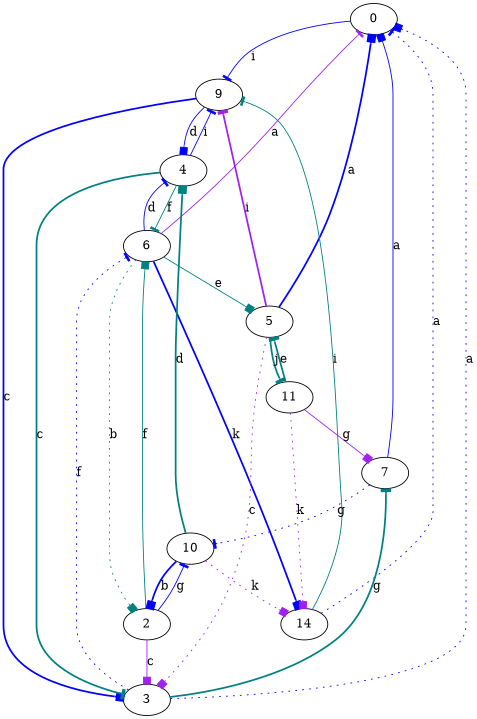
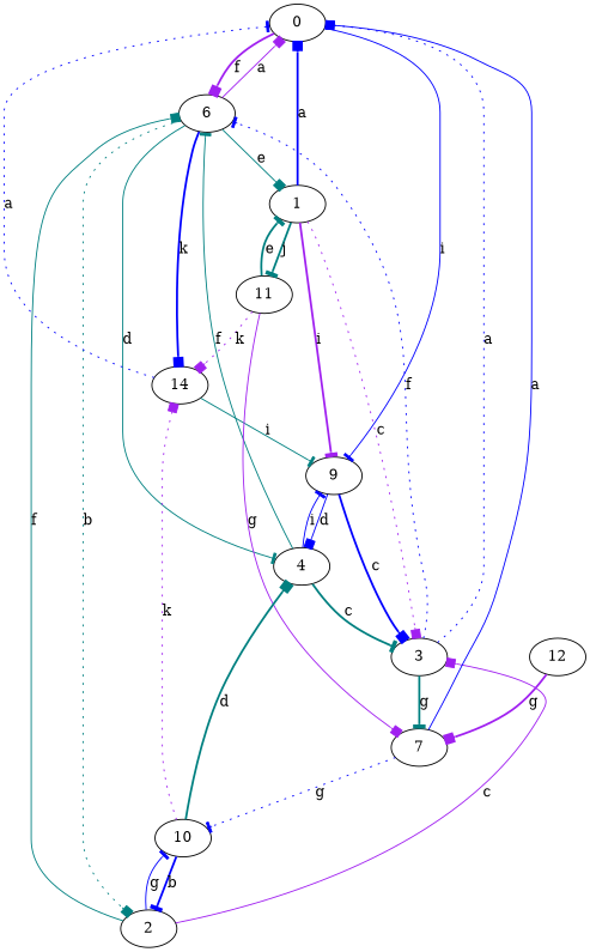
  strict digraph {
    edge [arrowhead=box color=blue style=solid]
    0
    6
    9
-   5
+   5 [label=1]
    2
    4
    14
    3
    11
    10
    7
+   12
+   0 -> 6 [color=purple label=f style=bold]
    0 -> 9 [arrowhead=tee label=i]
-   6 -> 0 [arrowhead=tee color=purple label=a]
+   6 -> 0 [color=purple label=a]
    6 -> 5 [color=teal label=e]
    6 -> 2 [color=teal label=b style=dotted]
-   6 -> 4 [arrowhead=tee label=d]
+   6 -> 4 [arrowhead=tee color=teal label=d]
    6 -> 14 [label=k style=bold]
    9 -> 4 [label=d]
    9 -> 3 [label=c style=bold]
    5 -> 0 [label=a style=bold]
    5 -> 9 [arrowhead=tee color=purple label=i style=bold]
    5 -> 3 [color=purple label=c style=dotted]
    5 -> 11 [arrowhead=tee color=teal label=j style=bold]
    2 -> 6 [color=teal label=f]
    2 -> 3 [color=purple label=c]
    2 -> 10 [arrowhead=tee label=g]
    4 -> 6 [arrowhead=tee color=teal label=f]
    4 -> 9 [arrowhead=tee label=i]
    4 -> 3 [arrowhead=tee color=teal label=c style=bold]
    14 -> 0 [arrowhead=tee label=a style=dotted]
    14 -> 9 [arrowhead=tee color=teal label=i]
    3 -> 0 [label=a style=dotted]
    3 -> 6 [arrowhead=tee label=f style=dotted]
    3 -> 7 [arrowhead=tee color=teal label=g style=bold]
    11 -> 5 [arrowhead=tee color=teal label=e style=bold]
    11 -> 14 [color=purple label=k style=dotted]
    11 -> 7 [color=purple label=g]
-   10 -> 2 [label=b style=bold]
+   10 -> 2 [arrowhead=tee label=b style=bold]
    10 -> 4 [color=teal label=d style=bold]
    10 -> 14 [color=purple label=k style=dotted]
    7 -> 0 [label=a]
    7 -> 10 [arrowhead=tee label=g style=dotted]
+   12 -> 7 [color=purple label=g style=bold]
  }
